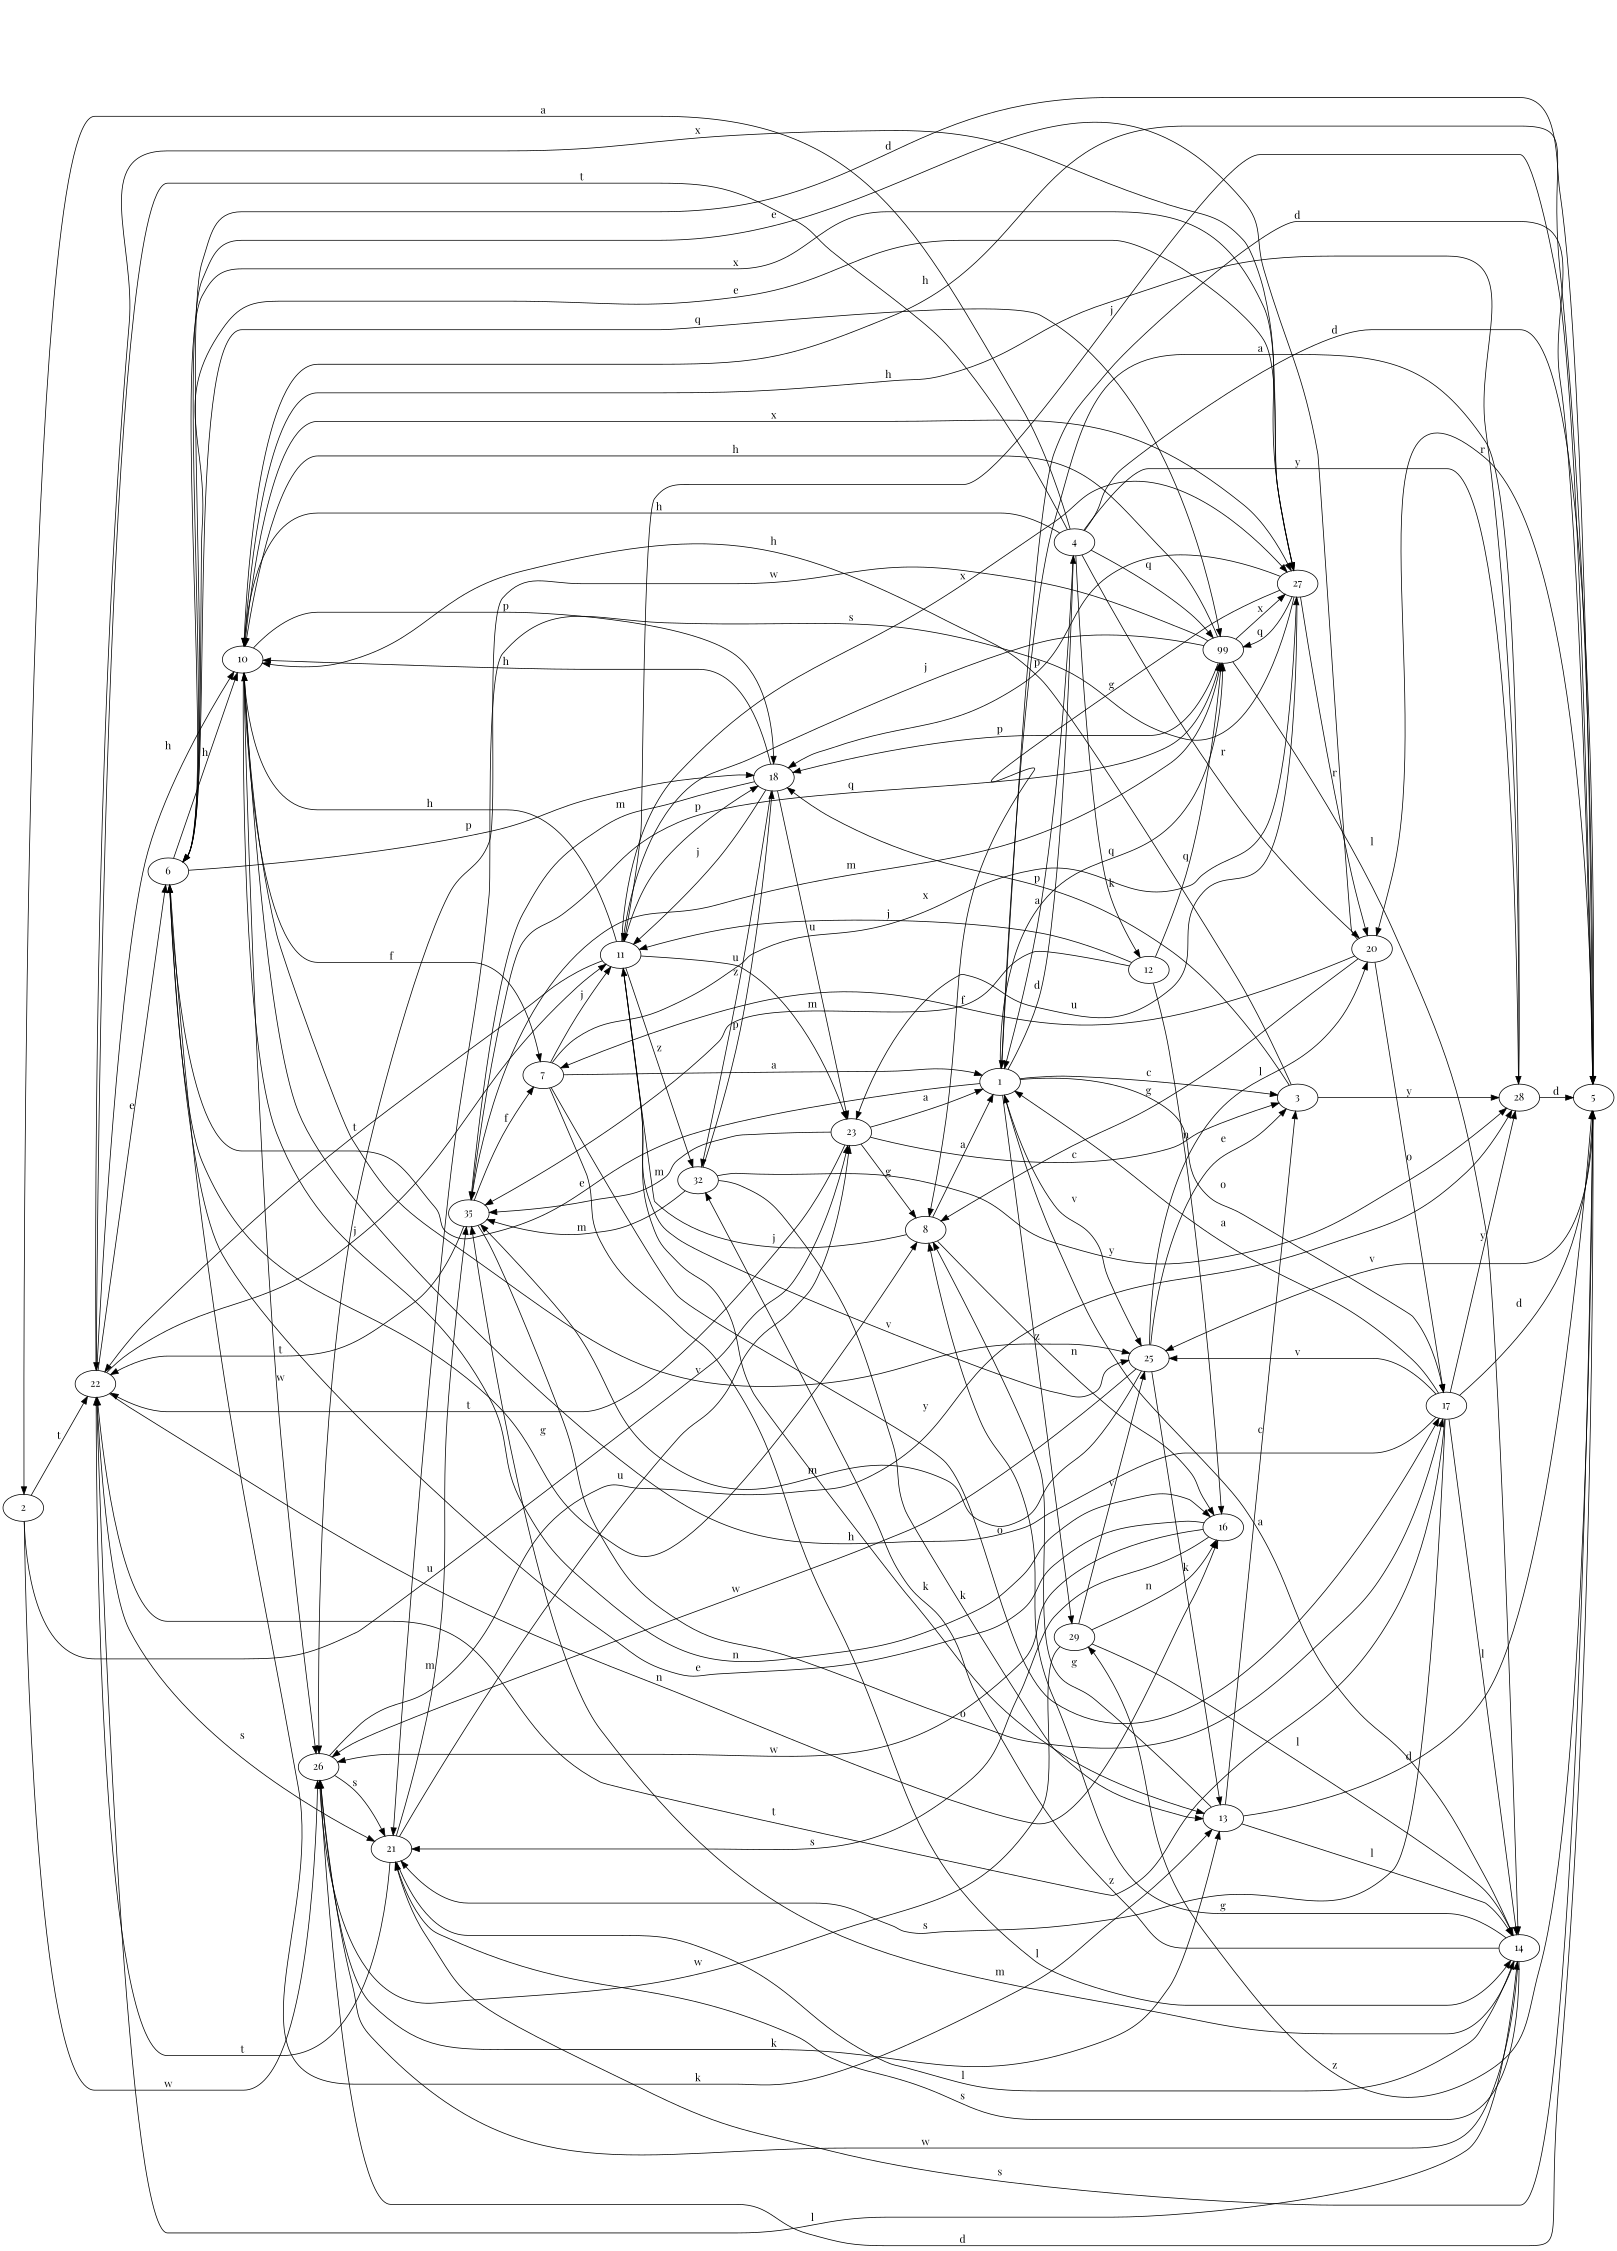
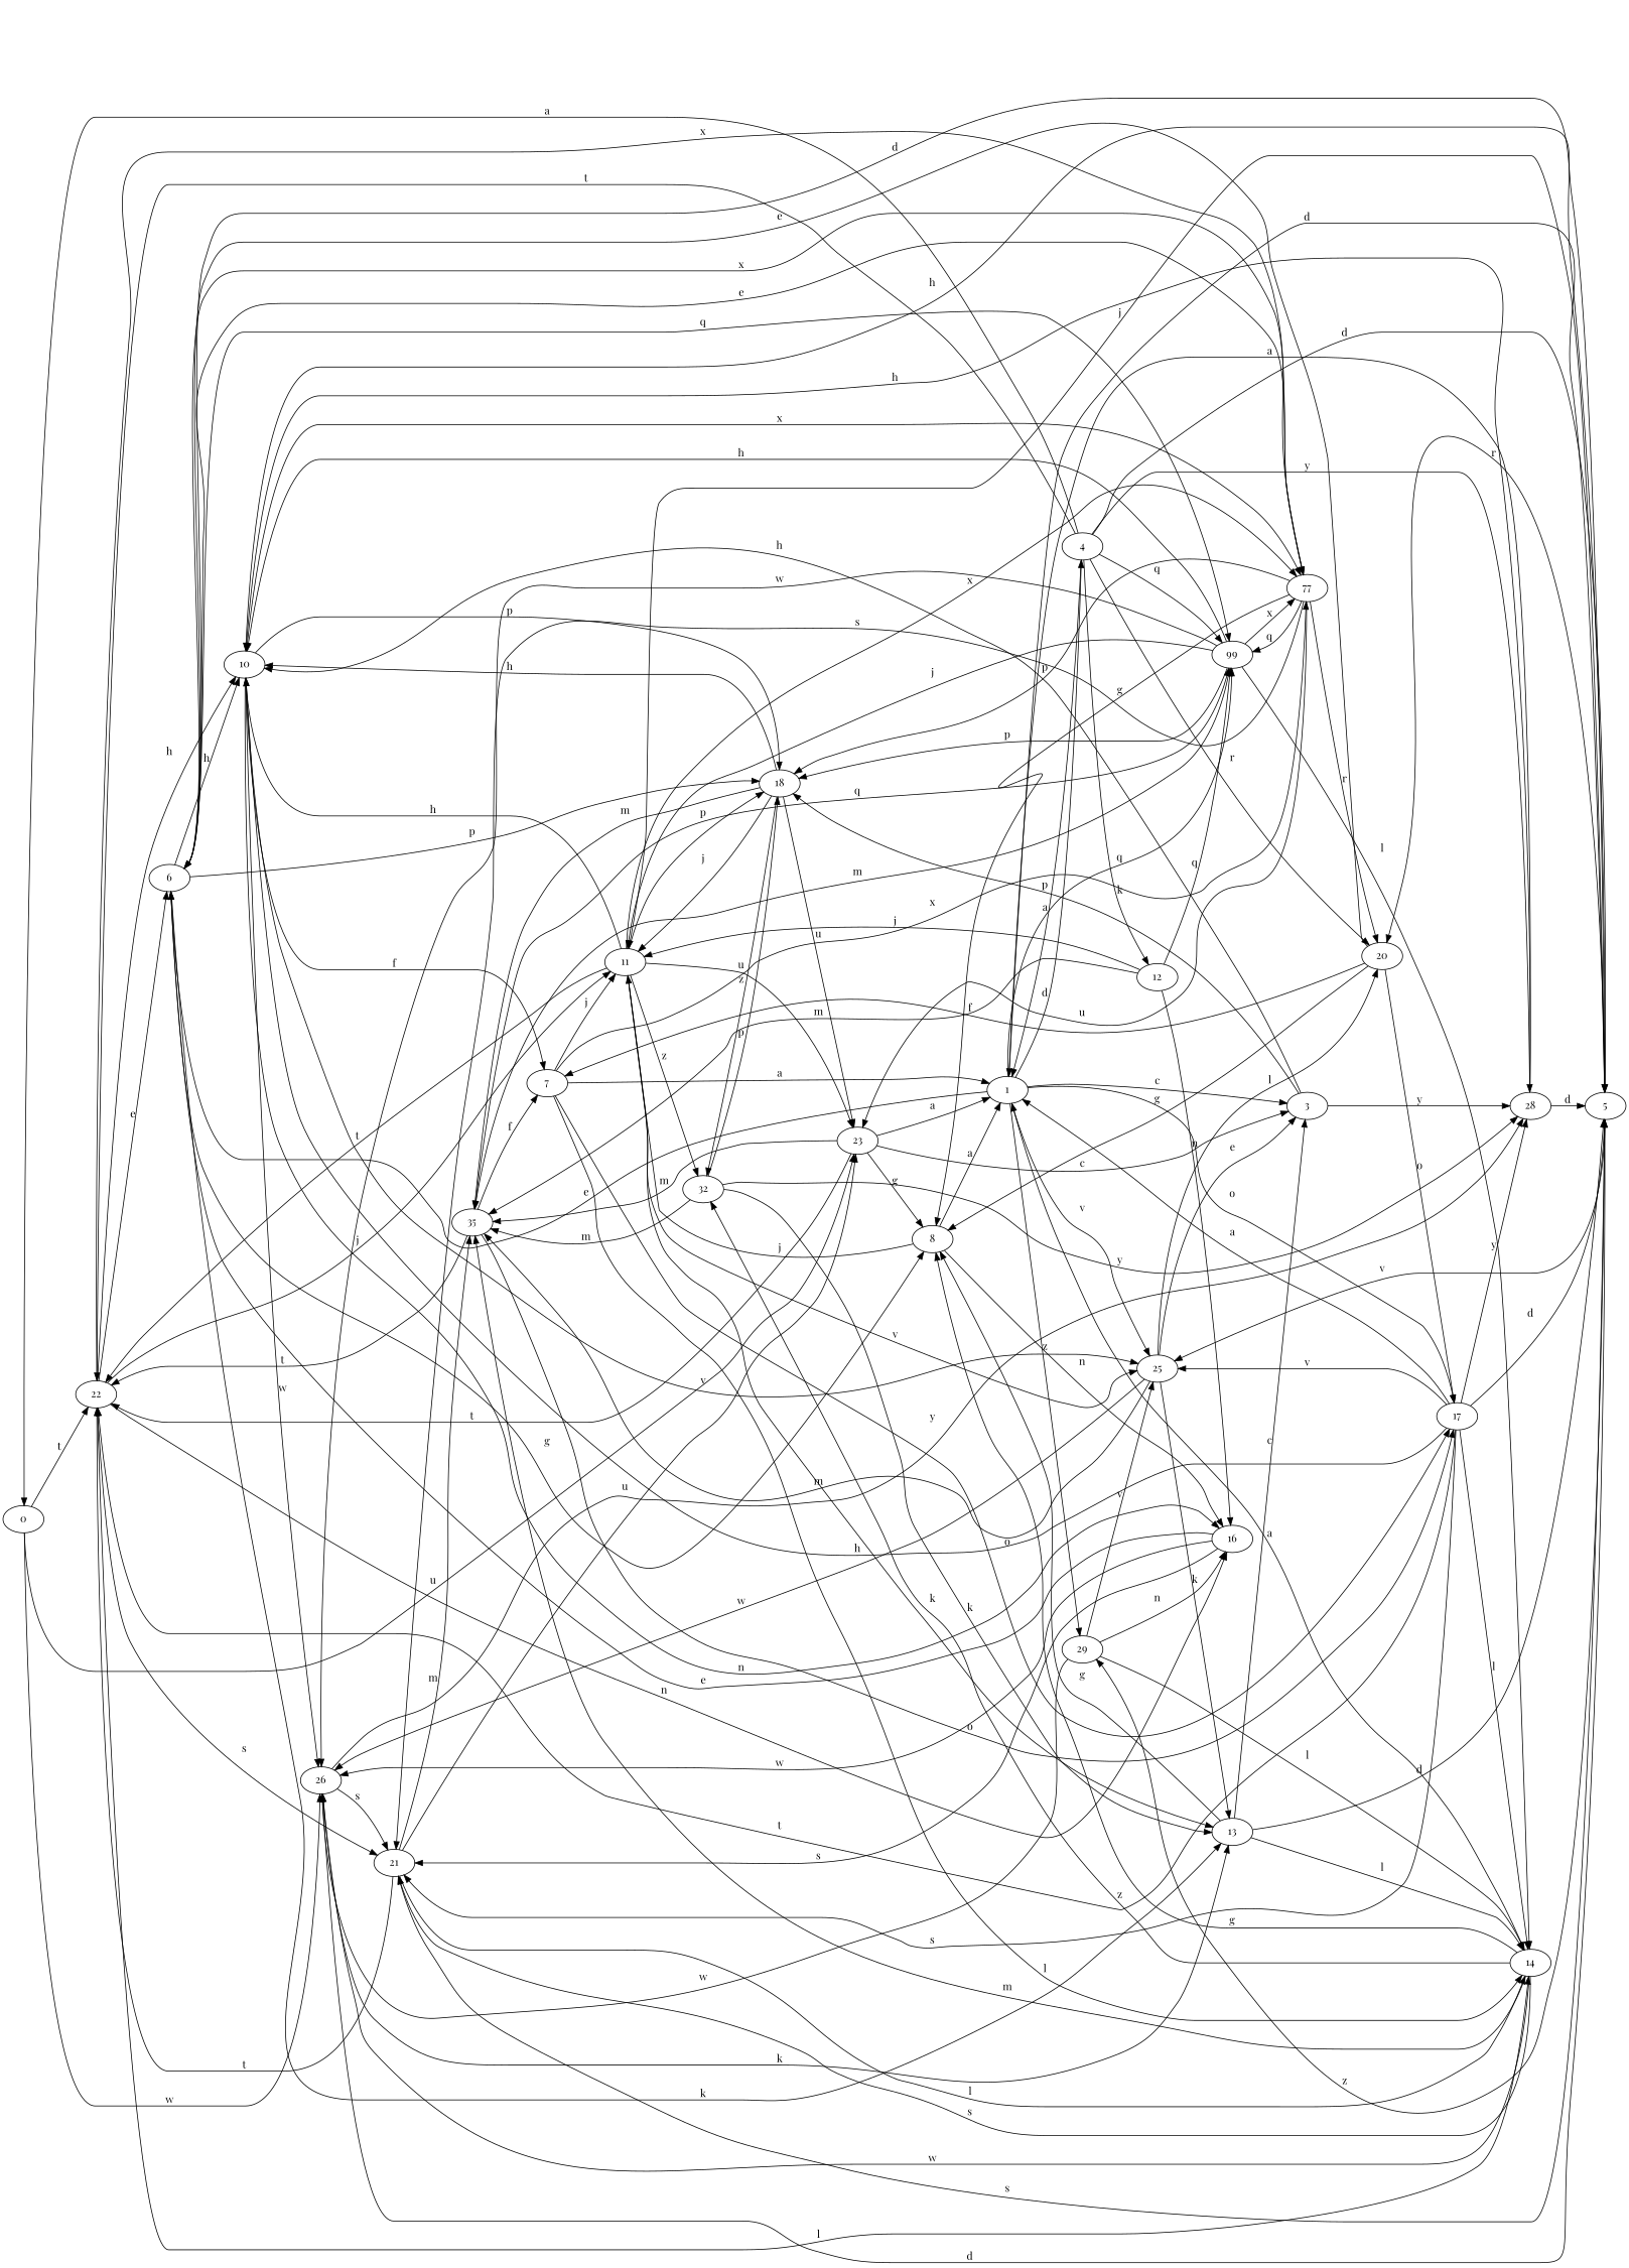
  strict digraph {
    fontname="Playfair Display"
    rankdir=LR
    node [fontname="Playfair Display"]
    edge [fontname="Playfair Display"]
-   0 [label=2]
+   0
    22
    23
    26
    6
    10
    11
    21
-   27
+   27 [label=77]
    14
    16
    1
    3
    8
    n15 [label=35]
    5
    28
    13
    4
    17
    n21 [label=99]
    25
    29
    18
    12
    20
    7
    n28 [label=32]
    0 -> 22 [label=t]
    0 -> 23 [label=u]
    0 -> 26 [label=w]
    22 -> 6 [label=e]
    22 -> 10 [label=h]
    22 -> 11 [label=j]
    22 -> 21 [label=s]
    22 -> 27 [label=x]
    22 -> 14 [label=l]
    22 -> 16 [label=n]
    23 -> 22 [label=t]
    23 -> 1 [label=a]
    23 -> 3 [label=c]
    23 -> 8 [label=g]
    23 -> n15 [label=m]
    26 -> 21 [label=s]
    26 -> 5 [label=d]
    26 -> 28 [label=y]
    26 -> 13 [label=k]
    6 -> 10 [label=h]
    6 -> 27 [label=x]
    6 -> 8 [label=g]
    6 -> 5 [label=d]
    6 -> 13 [label=k]
    6 -> n21 [label=q]
    6 -> 18 [label=p]
    10 -> 26 [label=w]
    10 -> 27 [label=x]
    10 -> 16 [label=n]
    10 -> 25 [label=v]
    10 -> 18 [label=p]
    10 -> 7 [label=f]
    11 -> 22 [label=t]
    11 -> 23 [label=u]
    11 -> 10 [label=h]
    11 -> 27 [label=x]
    11 -> 13 [label=k]
    11 -> 25 [label=v]
    11 -> 18 [label=p]
    11 -> n28 [label=z]
    21 -> 22 [label=t]
    21 -> 23 [label=u]
    21 -> 14 [label=l]
    21 -> n15 [label=m]
    27 -> 23 [label=u]
    27 -> 6 [label=e]
    27 -> 21 [label=s]
    27 -> 8 [label=g]
    27 -> n21 [label=q]
    27 -> 18 [label=p]
    27 -> 20 [label=r]
    14 -> 26 [label=w]
    14 -> 21 [label=s]
    14 -> 1 [label=a]
    14 -> 8 [label=g]
    14 -> n15 [label=m]
    14 -> n28 [label=z]
    16 -> 26 [label=w]
    16 -> 6 [label=e]
    16 -> 21 [label=s]
    1 -> 6 [label=e]
    1 -> 3 [label=c]
    1 -> 5 [label=d]
    1 -> 4 [label=d]
    1 -> 17 [label=o]
    1 -> n21 [label=q]
    1 -> 25 [label=v]
    1 -> 29 [label=z]
    3 -> 10 [label=h]
    3 -> 28 [label=y]
    3 -> 18 [label=p]
    8 -> 11 [label=j]
    8 -> 16 [label=n]
    8 -> 1 [label=a]
    n15 -> 22 [label=t]
    n15 -> 17 [label=o]
    n15 -> n21 [label=q]
    n15 -> 7 [label=f]
    5 -> 10 [label=h]
    5 -> 11 [label=j]
    5 -> 21 [label=s]
    5 -> 25 [label=v]
    5 -> 29 [label=z]
    5 -> 20 [label=r]
    28 -> 10 [label=h]
    28 -> 1 [label=a]
    28 -> 5 [label=d]
    13 -> 14 [label=l]
    13 -> 3 [label=c]
    13 -> 8 [label=g]
    13 -> 5 [label=d]
    4 -> 0 [label=a]
    4 -> 22 [label=t]
-   4 -> 10 [label=h]
    4 -> 1 [label=a]
    4 -> 5 [label=d]
    4 -> 28 [label=y]
    4 -> n21 [label=q]
    4 -> 12 [label=k]
    4 -> 20 [label=r]
    17 -> 22 [label=t]
    17 -> 10 [label=h]
    17 -> 21 [label=s]
    17 -> 14 [label=l]
    17 -> 1 [label=a]
    17 -> 5 [label=d]
    17 -> 28 [label=y]
    17 -> 25 [label=v]
    n21 -> 26 [label=w]
    n21 -> 10 [label=h]
    n21 -> 11 [label=j]
    n21 -> 27 [label=x]
    n21 -> 14 [label=l]
    n21 -> n15 [label=m]
    n21 -> 18 [label=p]
    25 -> 26 [label=w]
    25 -> 3 [label=e]
    25 -> n15 [label=m]
    25 -> 13 [label=k]
    25 -> 20 [label=l]
    29 -> 26 [label=w]
    29 -> 14 [label=l]
    29 -> 16 [label=n]
    29 -> 25 [label=v]
    18 -> 23 [label=u]
    18 -> 10 [label=h]
    18 -> 11 [label=j]
    18 -> n15 [label=m]
    18 -> n28 [label=z]
    12 -> 11 [label=j]
    12 -> 16 [label=n]
    12 -> n15 [label=m]
    12 -> n21 [label=q]
    20 -> 6 [label=e]
    20 -> 8 [label=g]
    20 -> 17 [label=o]
    20 -> 7 [label=f]
    7 -> 11 [label=j]
    7 -> 27 [label=x]
    7 -> 14 [label=l]
    7 -> 1 [label=a]
    7 -> 17 [label=o]
    n28 -> n15 [label=m]
    n28 -> 28 [label=y]
    n28 -> 13 [label=k]
    n28 -> 18 [label=p]
  }
